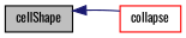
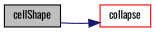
  digraph {
    rankdir=LR
    fontname=Oswald
    node [fontname=Oswald fontsize=10 shape=record]
    n1 [color=black fillcolor=grey75 fontcolor=black height=0.2 label=cellShape style=filled width=0.4]
    n2 [color=red height=0.2 label=collapse width=0.4]
-   n2 -> n1 [color=midnightblue fontname=Oswald fontsize=10 labelfontname=FreeSans labelfontsize=10 style=solid]
+   n1 -> n2 [color=midnightblue fontname=Oswald fontsize=10 labelfontname=FreeSans labelfontsize=10 style=solid]
  }
